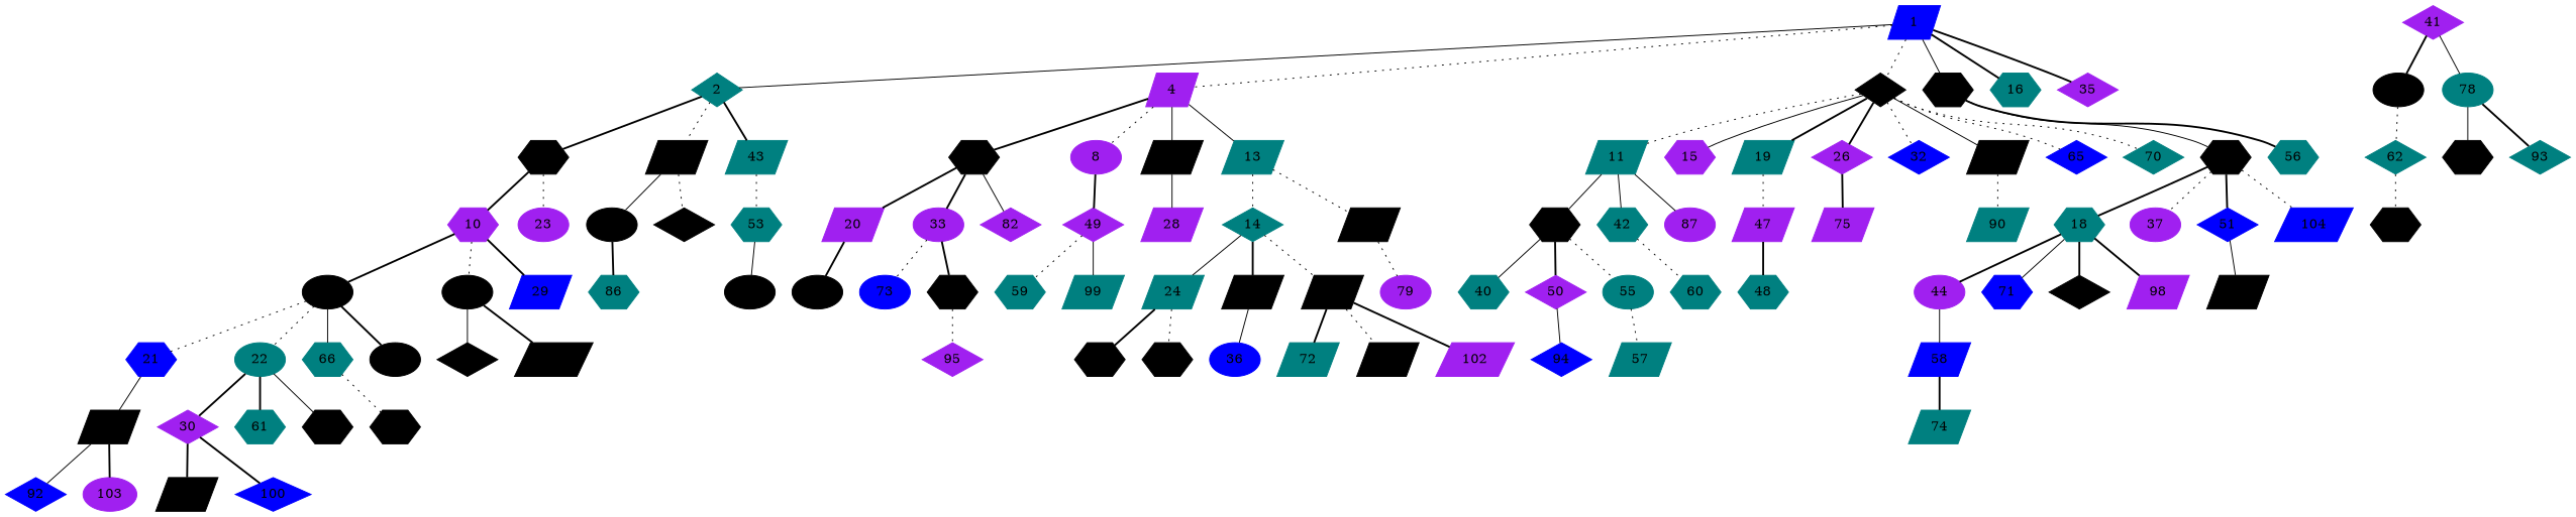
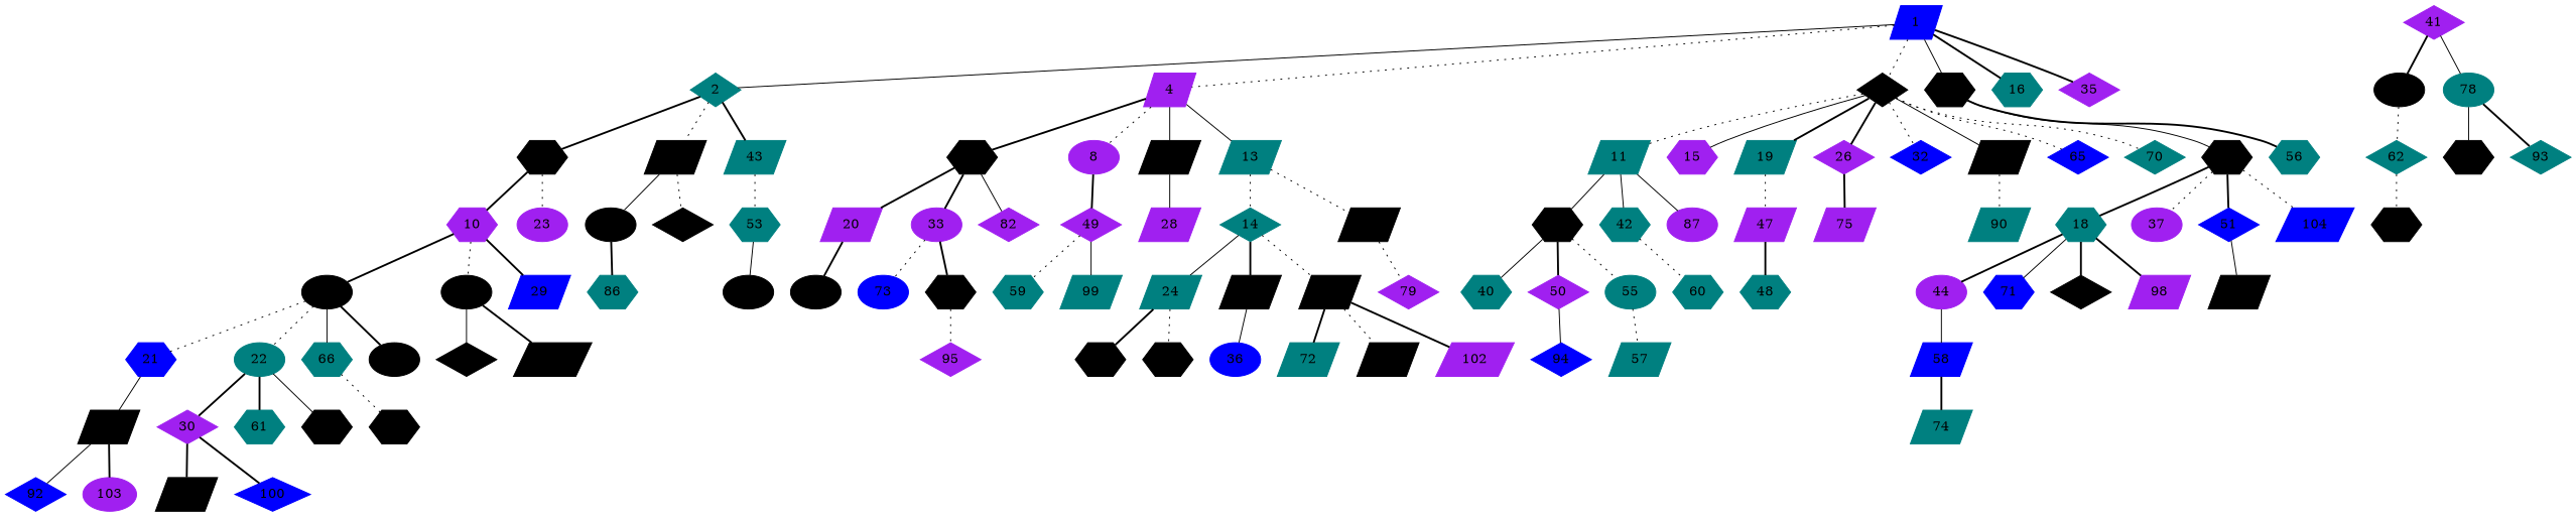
  graph {
    node [color=black shape=parallelogram style=filled]
    edge [style=bold]
    1 [color=blue]
    2 [color=teal shape=diamond]
    4 [color=purple]
    5 [shape=diamond]
    7 [shape=hexagon]
    16 [color=teal shape=hexagon]
    35 [color=purple shape=diamond]
    3 [shape=hexagon]
    31
    43 [color=teal]
    6 [shape=hexagon]
    8 [color=purple shape=ellipse]
    12
    13 [color=teal]
    11 [color=teal]
    15 [color=purple shape=hexagon]
    19 [color=teal]
    26 [color=purple shape=diamond]
    32 [color=blue shape=diamond]
    63
    65 [color=blue shape=diamond]
    70 [color=teal shape=diamond]
    9 [shape=hexagon]
    56 [color=teal shape=hexagon]
    10 [color=purple shape=hexagon]
    23 [color=purple shape=ellipse]
    76 [shape=ellipse]
    81 [shape=diamond]
    53 [color=teal shape=hexagon]
    17 [shape=ellipse]
    25 [shape=ellipse]
    29 [color=blue]
    20 [color=purple]
    33 [color=purple shape=ellipse]
    82 [color=purple shape=diamond]
    49 [color=purple shape=diamond]
    28 [color=purple]
    14 [color=teal shape=diamond]
    34
    39 [shape=hexagon]
    42 [color=teal shape=hexagon]
    87 [color=purple shape=ellipse]
    47 [color=purple]
    75 [color=purple]
    90 [color=teal]
    67 [shape=ellipse]
    73 [color=blue shape=ellipse]
    88 [shape=hexagon]
    18 [color=teal shape=hexagon]
    37 [color=purple shape=ellipse]
    51 [color=blue shape=diamond]
    104 [color=blue]
    59 [color=teal shape=hexagon]
    99 [color=teal]
    44 [color=purple shape=ellipse]
    71 [color=blue shape=hexagon]
    89 [shape=diamond]
    98 [color=purple]
    77
    21 [color=blue shape=hexagon]
    22 [color=teal shape=ellipse]
    66 [color=teal shape=hexagon]
    69 [shape=ellipse]
    64 [shape=diamond]
    101
    40 [color=teal shape=hexagon]
    50 [color=purple shape=diamond]
    55 [color=teal shape=ellipse]
    60 [color=teal shape=hexagon]
    24 [color=teal]
    27
    38
-   79 [color=purple shape=ellipse]
+   79 [color=purple shape=diamond]
    52 [shape=hexagon]
    96 [shape=hexagon]
    36 [color=blue shape=ellipse]
    72 [color=teal]
    85
    102 [color=purple]
    45
    30 [color=purple shape=diamond]
    61 [color=teal shape=hexagon]
    84 [shape=hexagon]
    68 [shape=hexagon]
    58 [color=blue]
    48 [color=teal shape=hexagon]
    92 [color=blue shape=diamond]
    103 [color=purple shape=ellipse]
    54
    100 [color=blue shape=diamond]
    86 [color=teal shape=hexagon]
    95 [color=purple shape=diamond]
    41 [color=purple shape=diamond]
    46 [shape=ellipse]
    78 [color=teal shape=ellipse]
    94 [color=blue shape=diamond]
    57 [color=teal]
    62 [color=teal shape=diamond]
    83 [shape=hexagon]
    93 [color=teal shape=diamond]
    97 [shape=ellipse]
    74 [color=teal]
    91 [shape=hexagon]
    1 -- 2 [style=solid]
    1 -- 4 [style=dotted]
    1 -- 5 [style=dotted]
    1 -- 7 [style=solid]
    1 -- 16
    1 -- 35
    2 -- 3
    2 -- 31 [style=dotted]
    2 -- 43
    4 -- 6
    4 -- 8 [style=dotted]
    4 -- 12 [style=solid]
    4 -- 13 [style=solid]
    5 -- 11 [style=dotted]
    5 -- 15 [style=solid]
    5 -- 19
    5 -- 26
    5 -- 32 [style=dotted]
    5 -- 63 [style=solid]
    5 -- 65 [style=dotted]
    5 -- 70 [style=dotted]
    7 -- 9 [style=solid]
    7 -- 56
    3 -- 10
    3 -- 23 [style=dotted]
    31 -- 76 [style=solid]
    31 -- 81 [style=dotted]
    43 -- 53 [style=dotted]
    6 -- 20
    6 -- 33
    6 -- 82 [style=solid]
    8 -- 49
    12 -- 28 [style=solid]
    13 -- 14 [style=dotted]
    13 -- 34 [style=dotted]
    11 -- 39 [style=solid]
    11 -- 42 [style=solid]
    11 -- 87 [style=solid]
    19 -- 47 [style=dotted]
    26 -- 75
    63 -- 90 [style=dotted]
    9 -- 18
    9 -- 37 [style=dotted]
    9 -- 51
    9 -- 104 [style=dotted]
    10 -- 17
    10 -- 25 [style=dotted]
    10 -- 29
    76 -- 86
    53 -- 97 [style=solid]
    17 -- 21 [style=dotted]
    17 -- 22 [style=dotted]
    17 -- 66 [style=solid]
    17 -- 69
    25 -- 64 [style=solid]
    25 -- 101
    20 -- 67
    33 -- 73 [style=dotted]
    33 -- 88
    49 -- 59 [style=dotted]
    49 -- 99 [style=solid]
    14 -- 24 [style=solid]
    14 -- 27
    14 -- 38 [style=dotted]
    34 -- 79 [style=dotted]
    39 -- 40 [style=solid]
    39 -- 50
    39 -- 55 [style=dotted]
    42 -- 60 [style=dotted]
    47 -- 48
    88 -- 95 [style=dotted]
    18 -- 44
    18 -- 71 [style=solid]
    18 -- 89
    18 -- 98
    51 -- 77 [style=solid]
    44 -- 58 [style=solid]
    21 -- 45 [style=solid]
    22 -- 30
    22 -- 61
    22 -- 84 [style=solid]
    66 -- 68 [style=dotted]
    50 -- 94 [style=solid]
    55 -- 57 [style=dotted]
    24 -- 52
    24 -- 96 [style=dotted]
    27 -- 36 [style=solid]
    38 -- 72
    38 -- 85 [style=dotted]
    38 -- 102
    45 -- 92 [style=solid]
    45 -- 103
    30 -- 54
    30 -- 100
    58 -- 74
    41 -- 46
    41 -- 78 [style=solid]
    46 -- 62 [style=dotted]
    78 -- 83 [style=solid]
    78 -- 93
    62 -- 91 [style=dotted]
  }
